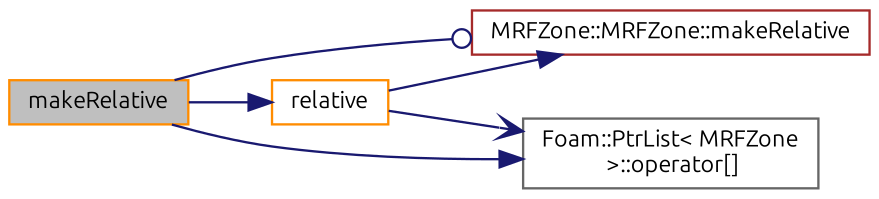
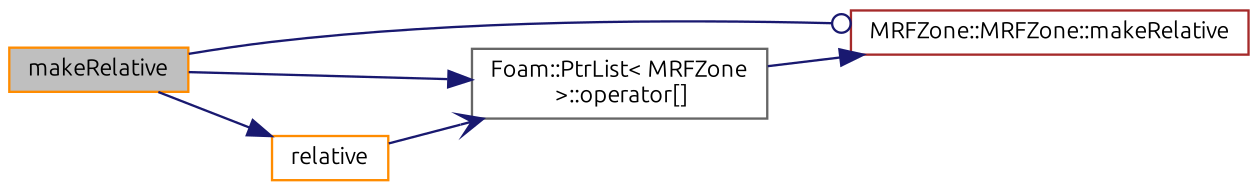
  digraph {
    fontname=Ubuntu
    rankdir=LR
    node [color=darkorange fontname=Ubuntu fontsize=10 shape=record]
    edge [arrowhead=normal color=midnightblue fontname=Ubuntu fontsize=10 labelfontname=FreeSans labelfontsize=10 style=solid]
    n1 [fillcolor=grey75 fontcolor=black height=0.2 label=makeRelative style=filled width=0.4]
    n2 [color=brown height=0.2 label="MRFZone::MRFZone::makeRelative" width=0.4]
    n3 [color=gray40 height=0.2 label="Foam::PtrList\< MRFZone\l \>::operator[]" width=0.4]
    n4 [height=0.2 label=relative width=0.4]
    n1 -> n2 [arrowhead=odot]
    n1 -> n3
    n1 -> n4
-   n4 -> n2
+   n3 -> n2
    n4 -> n3 [arrowhead=vee]
  }
